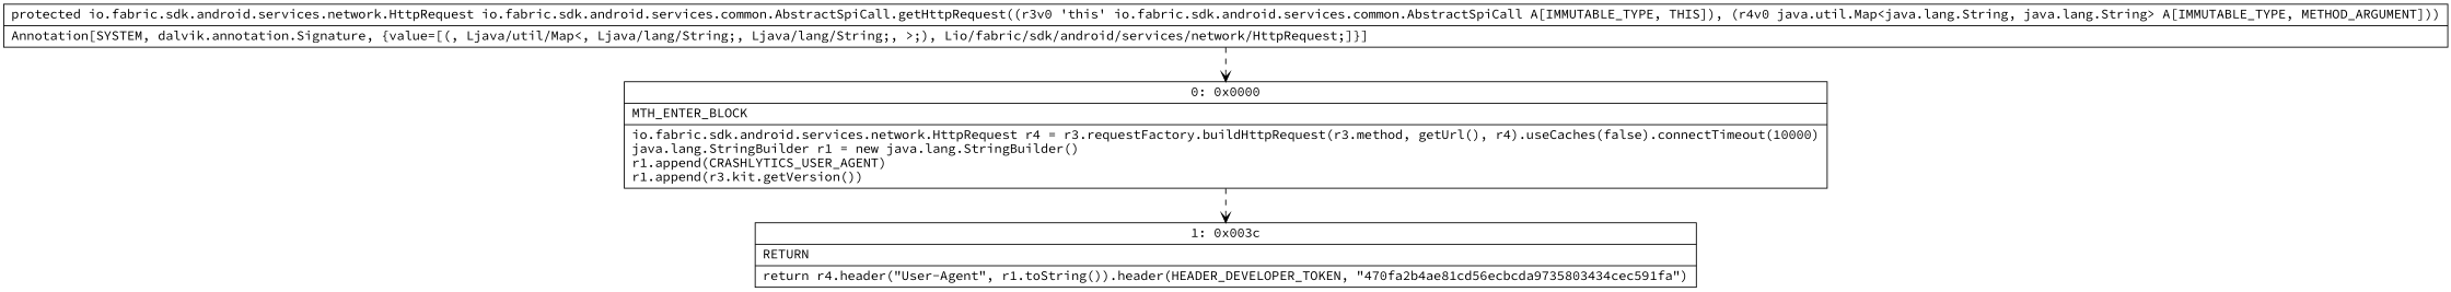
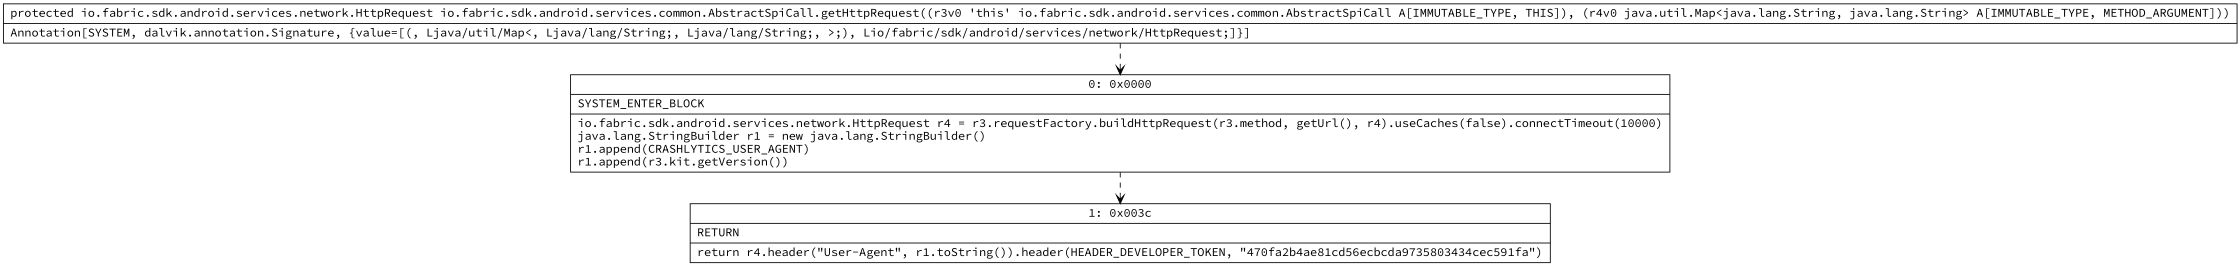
  digraph {
    fontname="Source Code Pro"
    node [shape=record fontname="Source Code Pro"]
    edge [style=dashed arrowhead=vee fontname="Source Code Pro"]
-   n1 [label="{0\:\ 0x0000|MTH_ENTER_BLOCK\l|io.fabric.sdk.android.services.network.HttpRequest r4 = r3.requestFactory.buildHttpRequest(r3.method, getUrl(), r4).useCaches(false).connectTimeout(10000)\ljava.lang.StringBuilder r1 = new java.lang.StringBuilder()\lr1.append(CRASHLYTICS_USER_AGENT)\lr1.append(r3.kit.getVersion())\l}"]
+   n1 [label="{0\:\ 0x0000|SYSTEM_ENTER_BLOCK\l|io.fabric.sdk.android.services.network.HttpRequest r4 = r3.requestFactory.buildHttpRequest(r3.method, getUrl(), r4).useCaches(false).connectTimeout(10000)\ljava.lang.StringBuilder r1 = new java.lang.StringBuilder()\lr1.append(CRASHLYTICS_USER_AGENT)\lr1.append(r3.kit.getVersion())\l}"]
    n2 [label="{1\:\ 0x003c|RETURN\l|return r4.header(\"User\-Agent\", r1.toString()).header(HEADER_DEVELOPER_TOKEN, \"470fa2b4ae81cd56ecbcda9735803434cec591fa\")\l}"]
    n3 [label="{protected io.fabric.sdk.android.services.network.HttpRequest io.fabric.sdk.android.services.common.AbstractSpiCall.getHttpRequest((r3v0 'this' io.fabric.sdk.android.services.common.AbstractSpiCall A[IMMUTABLE_TYPE, THIS]), (r4v0 java.util.Map\<java.lang.String, java.lang.String\> A[IMMUTABLE_TYPE, METHOD_ARGUMENT]))  | Annotation[SYSTEM, dalvik.annotation.Signature, \{value=[(, Ljava\/util\/Map\<, Ljava\/lang\/String;, Ljava\/lang\/String;, \>;), Lio\/fabric\/sdk\/android\/services\/network\/HttpRequest;]\}]\l}"]
    n1 -> n2
    n3 -> n1
  }
